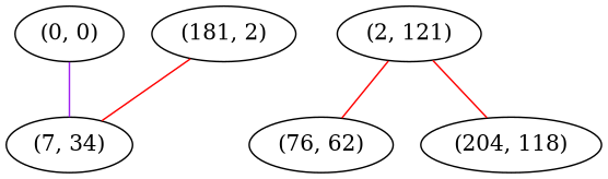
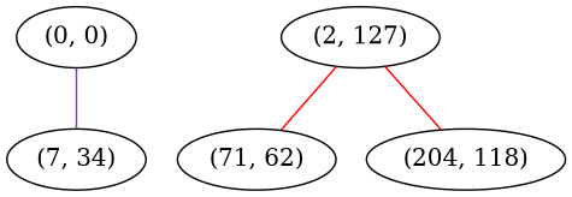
  graph {
    edge [color=red weight=1]
    "(0, 0)"
    "(7, 34)"
-   "(2, 127)" [label="(2, 121)"]
-   "(71, 62)" [label="(76, 62)"]
+   "(2, 127)"
+   "(71, 62)"
    "(204, 118)"
-   "(181, 2)"
    "(0, 0)" -- "(7, 34)" [color=purple weight=4]
    "(2, 127)" -- "(71, 62)"
    "(2, 127)" -- "(204, 118)"
-   "(181, 2)" -- "(7, 34)"
  }
